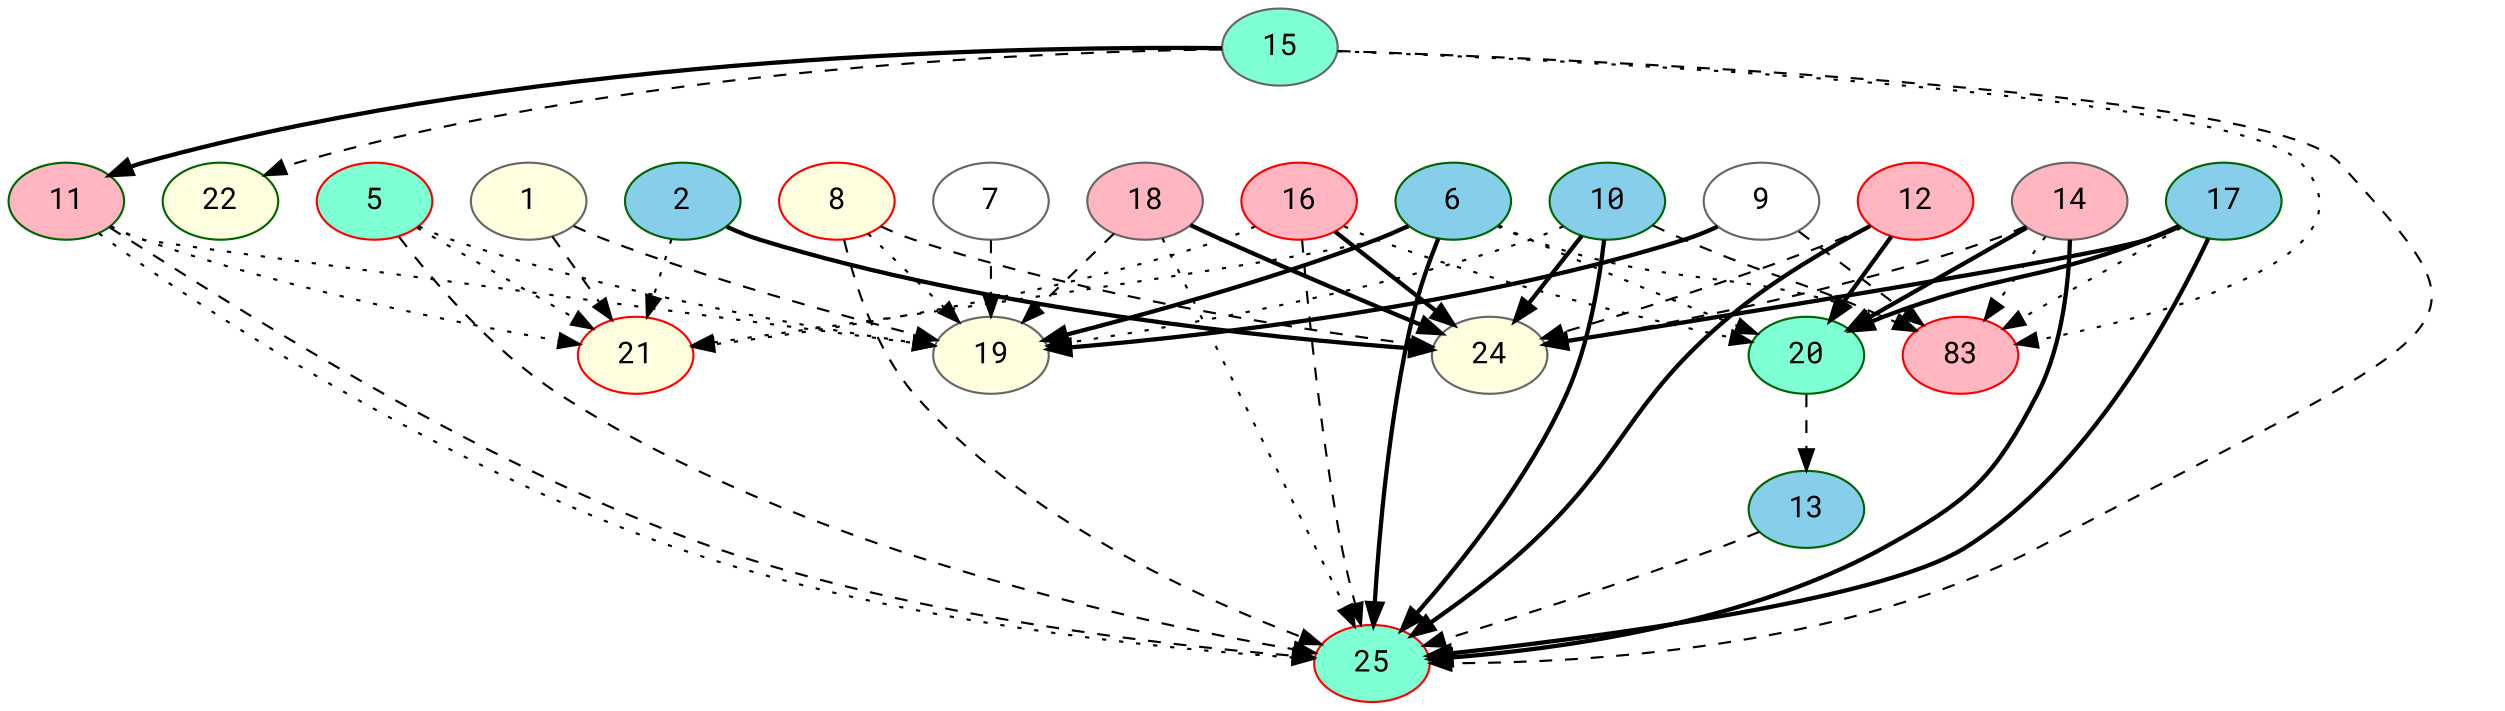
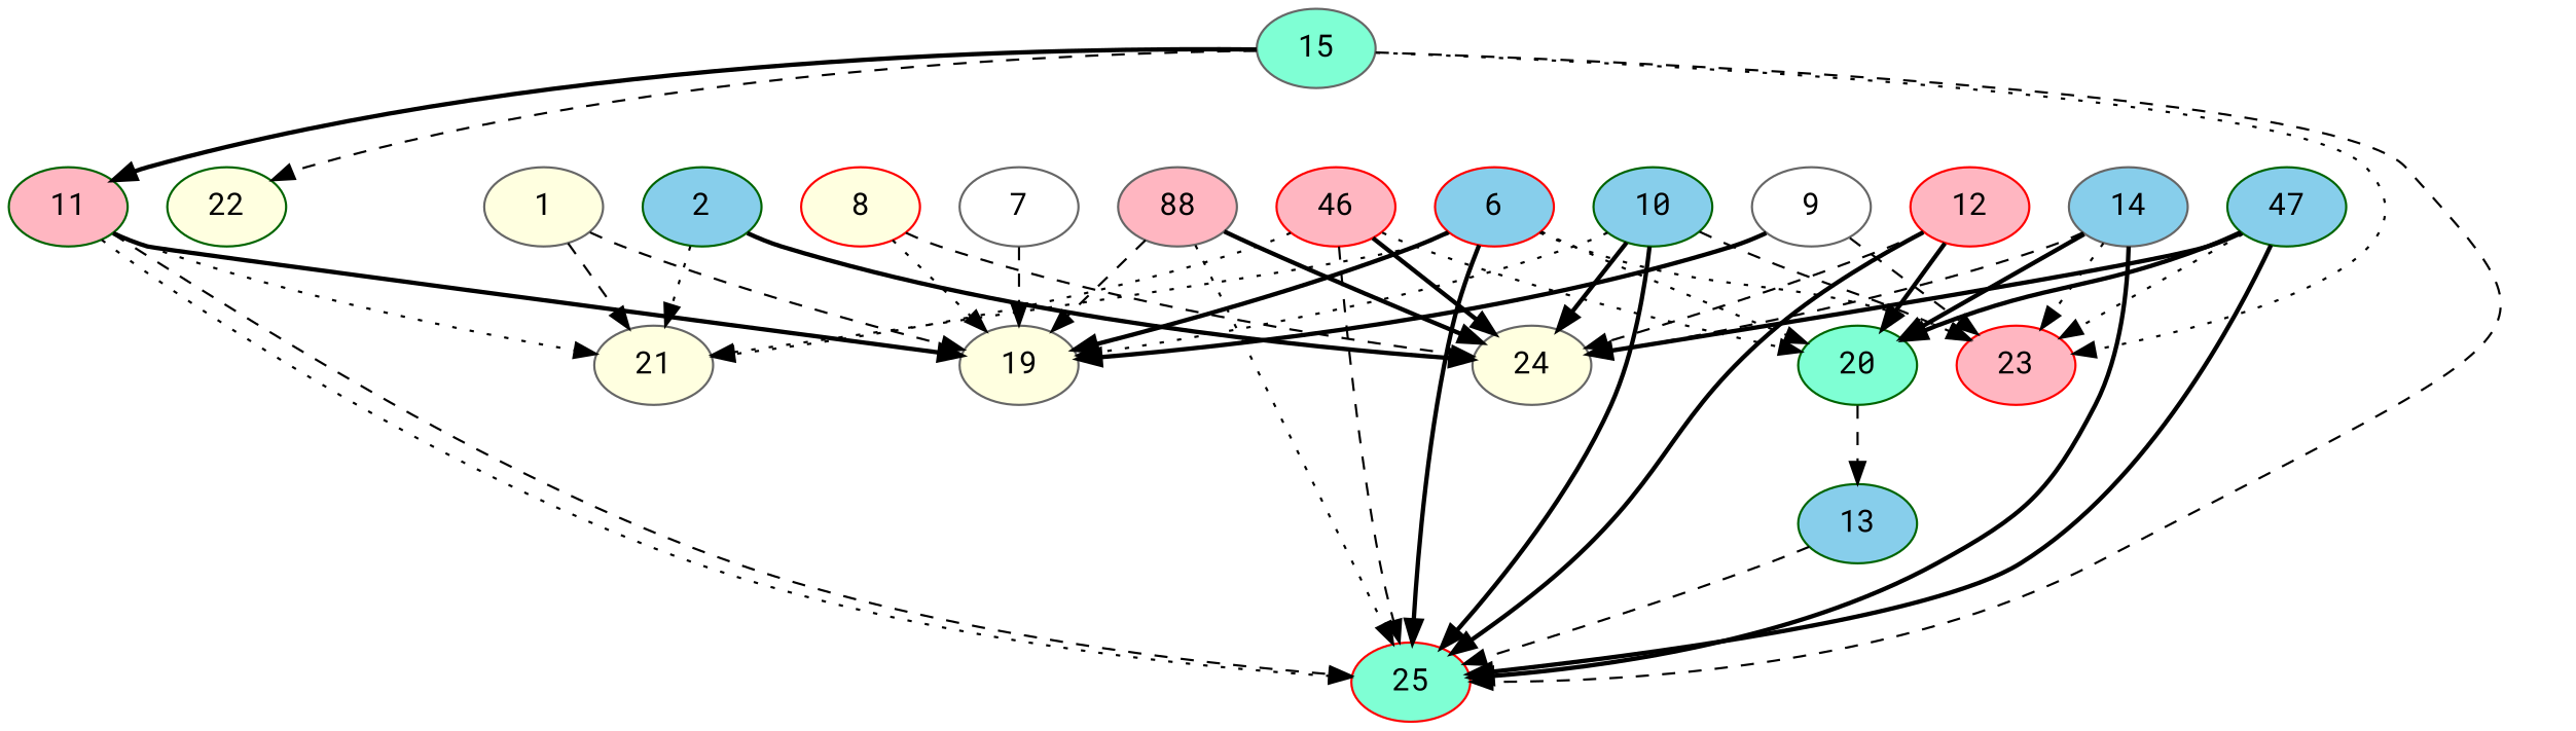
  digraph {
    fontname="Roboto Mono"
    node [alpha=0.07 color=gray40 fillcolor=lightyellow fontname="Roboto Mono" style=filled]
    edge [fontname="Roboto Mono" style=dashed]
    1 [alpha=0.10 expect_size=24919040]
    19 [alpha=0.04 expect_size=33071104]
-   21 [alpha=0.13 color=red expect_size=28054528]
+   21 [alpha=0.13 expect_size=28054528]
    2 [alpha=0.15 color=darkgreen expect_size=26364928 fillcolor=skyblue]
    24 [alpha=0.10 expect_size=48090112]
-   23 [color=red expect_size=15087616 fillcolor=lightpink label=83]
-   5 [alpha=0.04 color=red expect_size=36139008 fillcolor=aquamarine]
+   23 [color=red expect_size=15087616 fillcolor=lightpink]
    25 [alpha=0.06 color=red expect_size=49670144 fillcolor=aquamarine]
-   6 [alpha=0.11 color=darkgreen expect_size=6916096 fillcolor=skyblue]
+   6 [alpha=0.11 color=red expect_size=6916096 fillcolor=skyblue]
    20 [alpha=0.14 color=darkgreen expect_size=12508160 fillcolor=aquamarine]
    13 [alpha=0.14 color=darkgreen expect_size=19156992 fillcolor=skyblue]
    7 [alpha=0.19 expect_size=51829760 fillcolor=white]
    8 [alpha=0.05 color=red expect_size=32795648]
    9 [alpha=0.11 expect_size=37223424 fillcolor=white]
    10 [color=darkgreen expect_size=15956992 fillcolor=skyblue]
    11 [alpha=0.02 color=darkgreen expect_size=8491008 fillcolor=lightpink]
    12 [alpha=0.12 color=red expect_size=31543296 fillcolor=lightpink]
-   14 [alpha=0.01 expect_size=13569024 fillcolor=lightpink]
+   14 [alpha=0.01 expect_size=13569024 fillcolor=skyblue]
    15 [alpha=0.11 expect_size=32950272 fillcolor=aquamarine]
    22 [alpha=0.20 color=darkgreen expect_size=32817152]
-   16 [alpha=0.14 color=red expect_size=43369472 fillcolor=lightpink]
-   17 [color=darkgreen expect_size=22648832 fillcolor=skyblue]
-   18 [alpha=0.18 expect_size=20144128 fillcolor=lightpink]
+   16 [alpha=0.14 color=red expect_size=43369472 fillcolor=lightpink label=46]
+   17 [color=darkgreen expect_size=22648832 fillcolor=skyblue label=47]
+   18 [alpha=0.18 expect_size=20144128 fillcolor=lightpink label=88]
    1 -> 19
    1 -> 21
    2 -> 21 [style=dotted]
    2 -> 24 [style=bold]
-   5 -> 19 [style=dotted]
-   5 -> 21 [style=dotted]
-   5 -> 25
    6 -> 19 [style=bold]
    6 -> 21 [style=dotted]
    6 -> 23 [style=dotted]
    6 -> 25 [style=bold]
    6 -> 20 [style=dotted]
    20 -> 13
    13 -> 25
    7 -> 19
    8 -> 19 [style=dotted]
    8 -> 24
-   8 -> 25
    9 -> 19 [style=bold]
    9 -> 23
    10 -> 19 [style=dotted]
    10 -> 24 [style=bold]
    10 -> 23
    10 -> 25 [style=bold]
-   11 -> 19 [style=dotted]
+   11 -> 19 [style=bold]
    11 -> 21 [style=dotted]
    11 -> 25 [style=dotted]
    11 -> 25
    12 -> 24
    12 -> 25 [style=bold]
    12 -> 20 [style=bold]
    14 -> 24
    14 -> 23 [style=dotted]
    14 -> 25 [style=bold]
    14 -> 20 [style=bold]
    15 -> 23 [style=dotted]
    15 -> 25
    15 -> 11 [style=bold]
    15 -> 22
    16 -> 21 [style=dotted]
    16 -> 24 [style=bold]
    16 -> 25
    16 -> 20 [style=dotted]
    17 -> 24 [style=bold]
    17 -> 23 [style=dotted]
    17 -> 25 [style=bold]
    17 -> 20 [style=bold]
    18 -> 19
    18 -> 24 [style=bold]
    18 -> 25 [style=dotted]
  }
